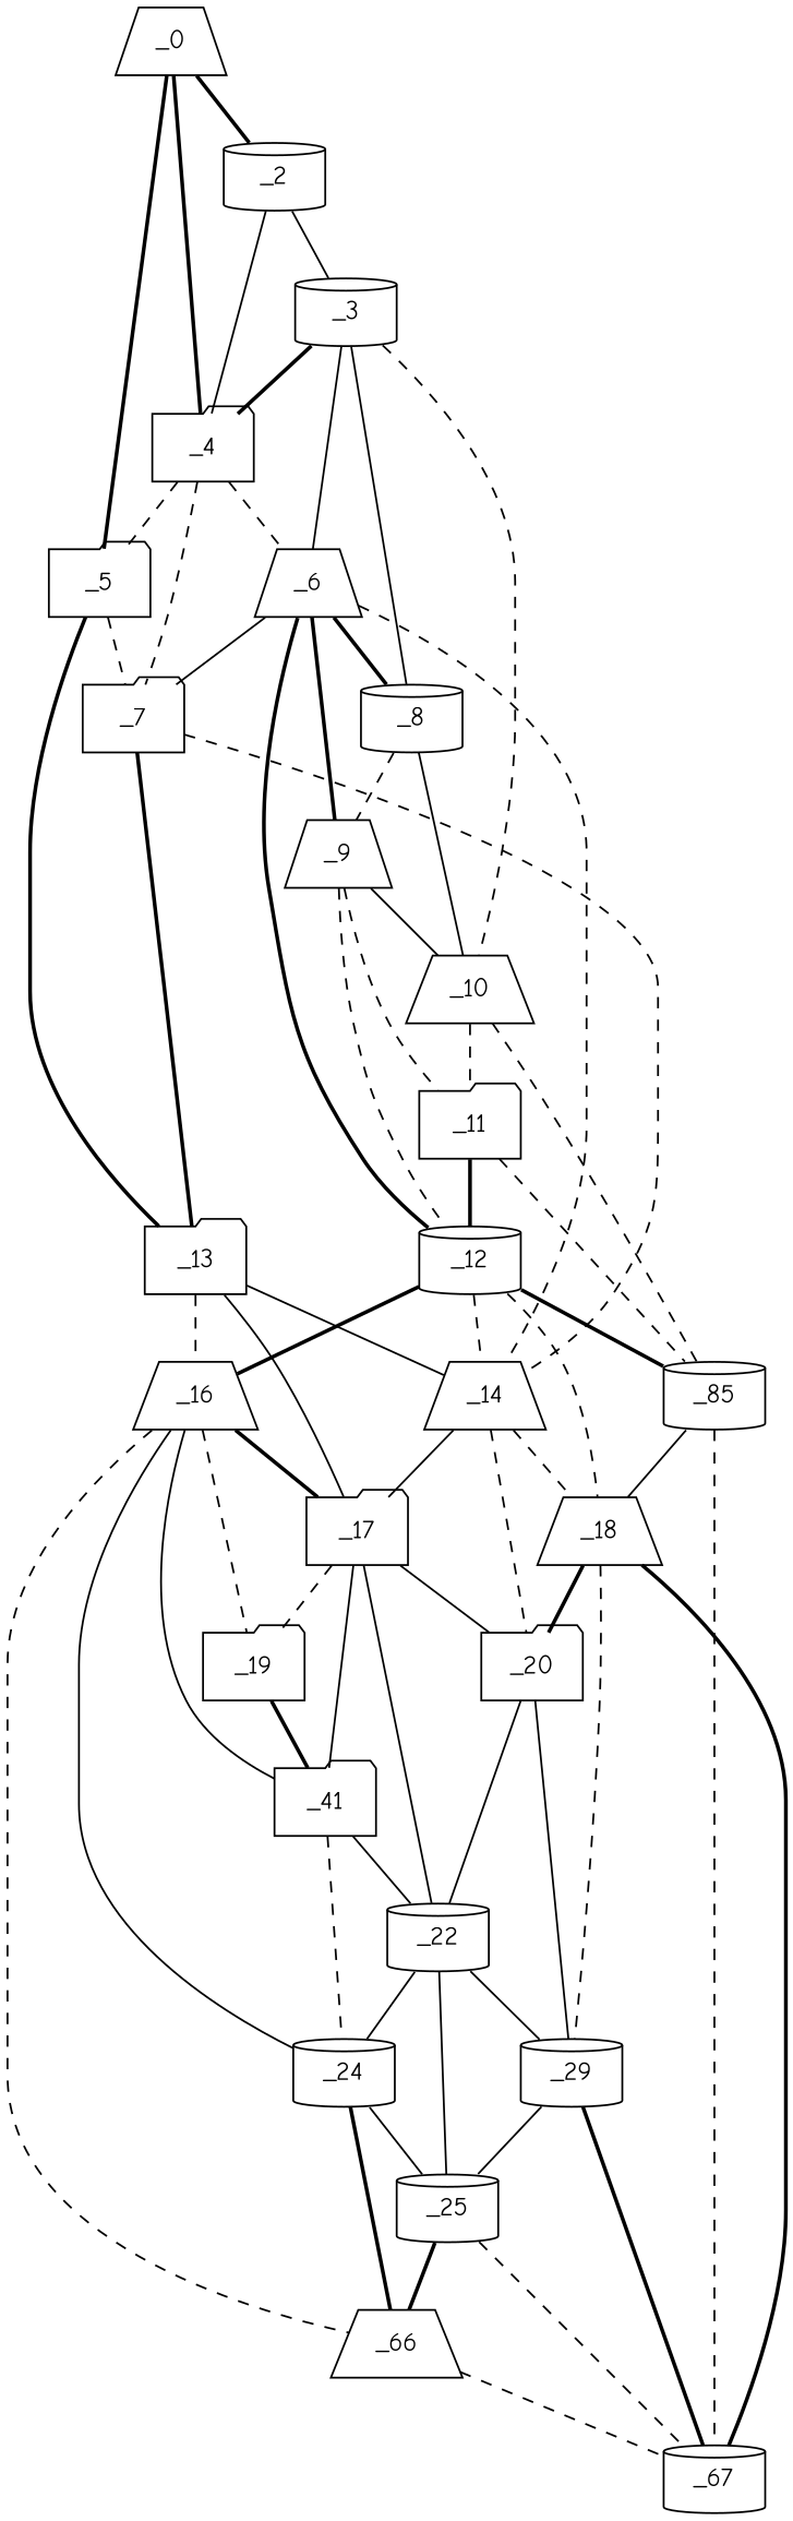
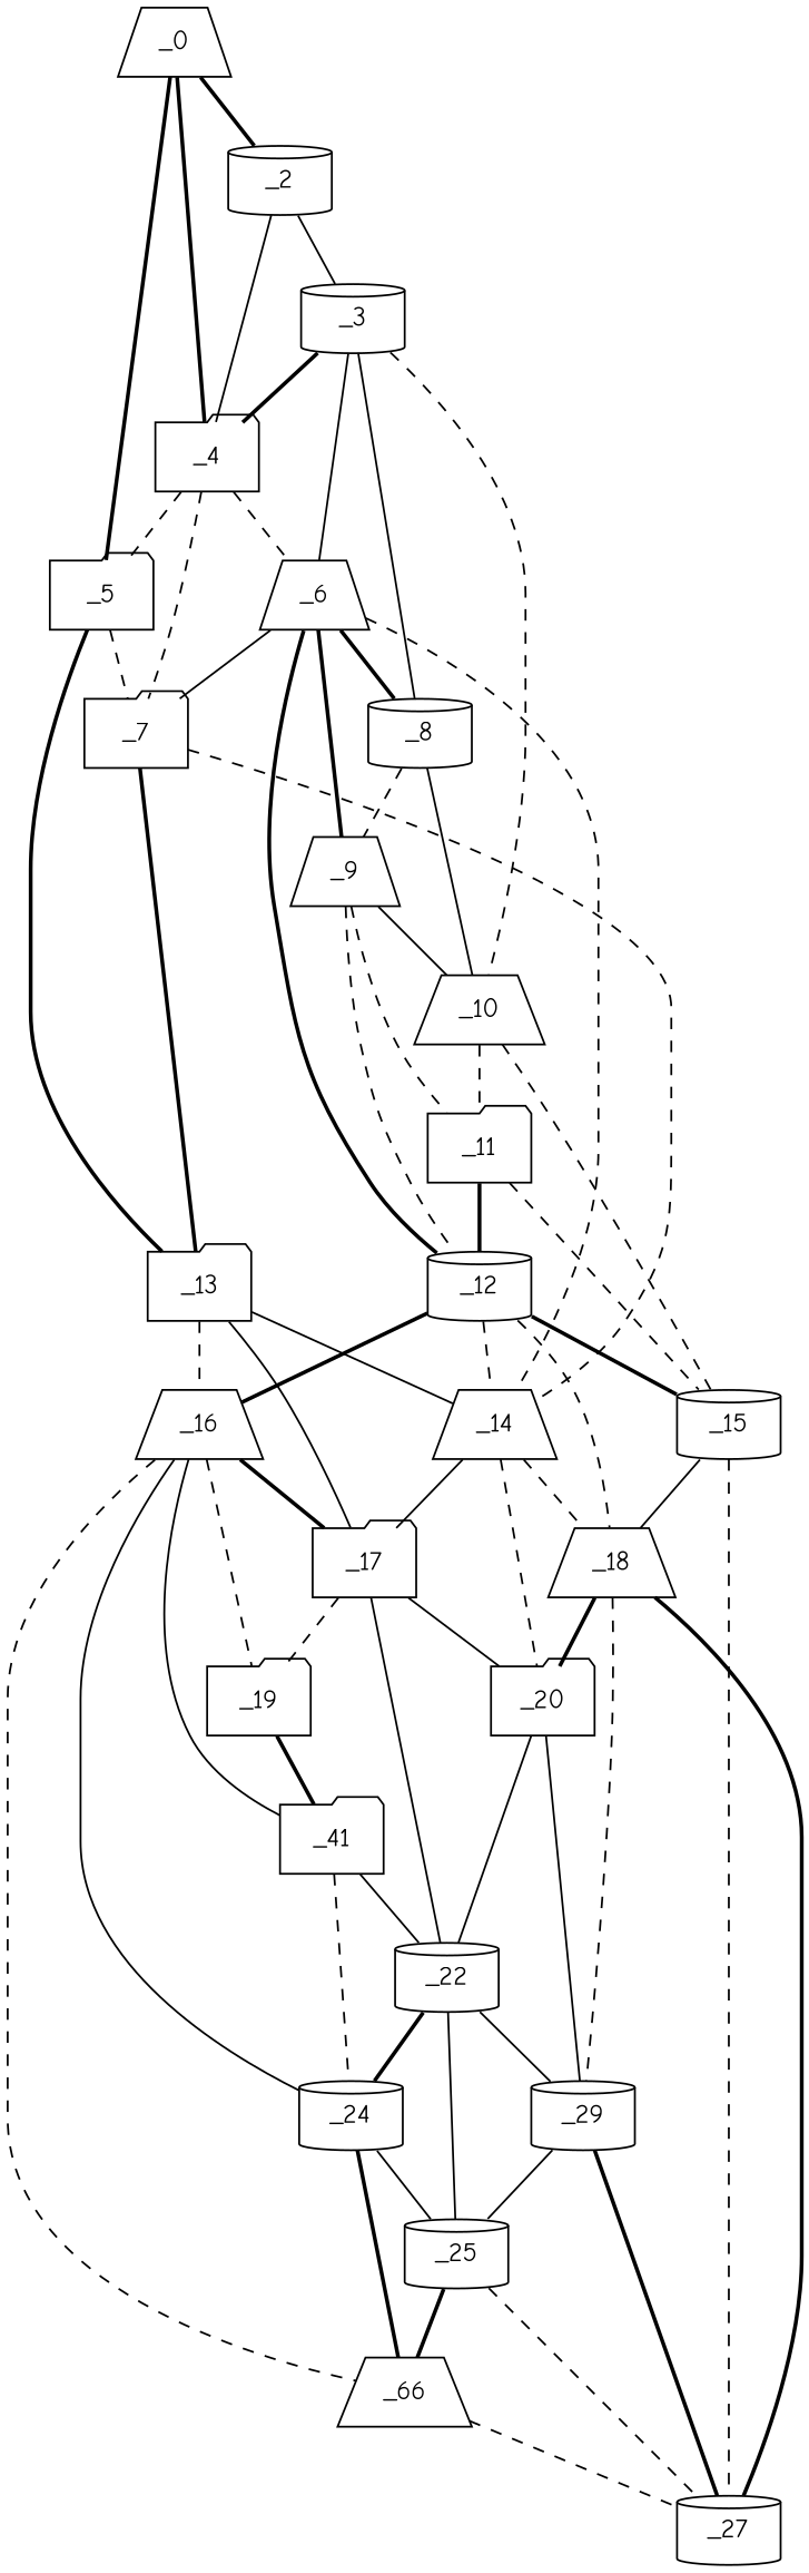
  graph {
    fontname="Comic Neue"
    node [fontname="Comic Neue" shape=cylinder x=54 y=81]
    edge [fontname="Comic Neue" style=dashed valence=2]
    _0 [shape=trapezium x=10 y=68]
    _2 [x=17 y=56]
    _4 [shape=folder x=39 y=69]
    _5 [shape=folder x=49]
    _3 [x=22 y=46]
    _6 [shape=trapezium y=60]
    _7 [shape=folder y=72]
    _13 [shape=folder x=78 y=74]
    _8 [x=60 y=45]
    _10 [shape=trapezium x=65 y=43]
    _9 [shape=trapezium x=63 y=50]
    _12 [x=75 y=54]
    _14 [shape=trapezium x=79 y=64]
    _16 [shape=trapezium x=86 y=84]
    _17 [shape=folder x=89 y=76]
    _19 [shape=folder x=94]
    n17 [label=_41 shape=folder x=100 y=80]
    _24 [x=108 y=80]
    n19 [label=_66 shape=trapezium x=119]
    _11 [shape=folder x=72 y=45]
-   _15 [x=80 y=46 label=_85]
+   _15 [x=80 y=46]
    _18 [shape=trapezium x=90 y=52]
    _20 [shape=folder x=99 y=59]
-   _27 [x=123 y=59 label=_67]
+   _27 [x=123 y=59]
    _22 [x=105 y=77]
    _25 [x=118 y=63]
    n27 [label=_29 x=108 y=59]
    _0 -- _2 [style=bold]
    _0 -- _4 [style=bold valence=1]
    _0 -- _5 [style=bold valence=1]
    _2 -- _4 [style=solid]
    _2 -- _3 [style=solid]
    _4 -- _5
    _4 -- _6
    _4 -- _7 [valence=1]
    _5 -- _7
    _5 -- _13 [style=bold]
    _3 -- _4 [style=bold]
    _3 -- _6 [style=solid valence=1]
    _3 -- _8 [style=solid valence=1]
    _3 -- _10 [valence=1]
    _6 -- _7 [style=solid]
    _6 -- _8 [style=bold]
    _6 -- _9 [style=bold]
    _6 -- _12 [style=bold]
    _6 -- _14
    _7 -- _13 [style=bold]
    _7 -- _14
    _13 -- _14 [style=solid]
    _13 -- _16 [valence=1]
    _13 -- _17 [style=solid]
    _8 -- _10 [style=solid valence=1]
    _8 -- _9
    _10 -- _11 [valence=1]
    _10 -- _15 [valence=1]
    _9 -- _10 [style=solid]
    _9 -- _12
    _9 -- _11 [valence=1]
    _12 -- _14 [valence=1]
    _12 -- _16 [style=bold valence=1]
    _12 -- _15 [style=bold valence=1]
    _12 -- _18
    _14 -- _17 [style=solid valence=1]
    _14 -- _18
    _14 -- _20 [valence=1]
    _16 -- _17 [style=bold valence=1]
    _16 -- _19 [valence=1]
    _16 -- n17 [style=solid]
    _16 -- _24 [style=solid valence=1]
    _16 -- n19 [valence=1]
    _17 -- _19
-   _17 -- n17 [style=solid valence=1]
    _17 -- _20 [style=solid]
    _17 -- _22 [style=solid]
    _19 -- n17 [style=bold]
    n17 -- _24
    n17 -- _22 [style=solid]
    _24 -- n19 [style=bold]
    _24 -- _25 [style=solid]
    n19 -- _27 [valence=1]
    _11 -- _12 [style=bold]
    _11 -- _15
    _15 -- _18 [style=solid]
    _15 -- _27 [valence=1]
    _18 -- _20 [style=bold]
    _18 -- _27 [style=bold]
    _18 -- n27
    _20 -- _22 [style=solid]
    _20 -- n27 [style=solid]
-   _22 -- _24 [style=solid]
+   _22 -- _24 [style=bold]
    _22 -- _25 [style=solid]
    _22 -- n27 [style=solid]
    _25 -- n19 [style=bold valence=1]
    _25 -- _27
    n27 -- _27 [style=bold valence=1]
    n27 -- _25 [style=solid]
  }
